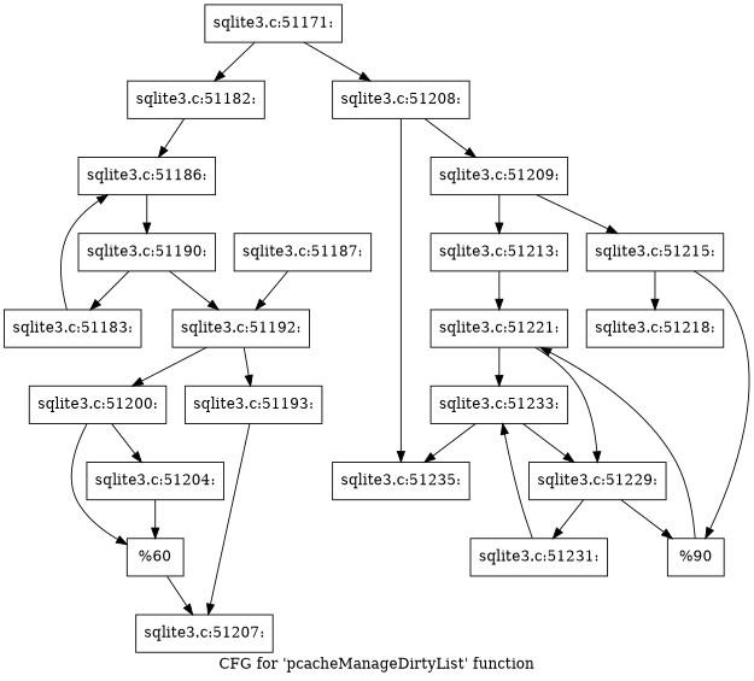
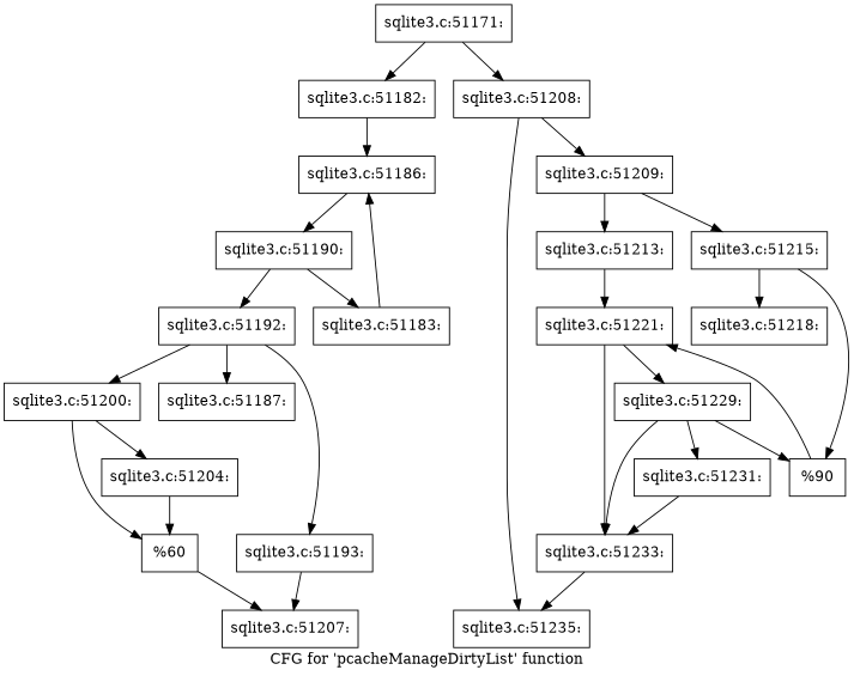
  digraph {
    label="CFG for 'pcacheManageDirtyList' function"
    node [shape=record]
    n1 [label="{sqlite3.c:51171:}"]
    n2 [label="{sqlite3.c:51182:}"]
    n3 [label="{sqlite3.c:51208:}"]
    n4 [label="{sqlite3.c:51186:}"]
    n5 [label="{sqlite3.c:51209:}"]
    n6 [label="{sqlite3.c:51235:}"]
    n7 [label="{sqlite3.c:51183:}"]
    n8 [label="{sqlite3.c:51190:}"]
    n9 [label="{sqlite3.c:51213:}"]
    n10 [label="{sqlite3.c:51215:}"]
    n11 [label="{sqlite3.c:51187:}"]
    n12 [label="{sqlite3.c:51192:}"]
    n13 [label="{sqlite3.c:51193:}"]
    n14 [label="{sqlite3.c:51200:}"]
    n15 [label="{sqlite3.c:51207:}"]
    n16 [label="{sqlite3.c:51204:}"]
    n17 [label="{%60}"]
    n18 [label="{sqlite3.c:51221:}"]
    n19 [label="{sqlite3.c:51218:}"]
    n20 [label="{%90}"]
    n21 [label="{sqlite3.c:51233:}"]
    n22 [label="{sqlite3.c:51229:}"]
    n23 [label="{sqlite3.c:51231:}"]
    n1 -> n2
    n1 -> n3
    n2 -> n4
    n3 -> n5
    n3 -> n6
    n4 -> n8
    n5 -> n9
    n5 -> n10
    n7 -> n4
    n8 -> n7
    n8 -> n12
    n9 -> n18
    n10 -> n19
    n10 -> n20
-   n11 -> n12
+   n12 -> n11
    n12 -> n13
    n12 -> n14
    n13 -> n15
    n14 -> n16
    n14 -> n17
    n16 -> n17
    n17 -> n15
    n18 -> n21
    n18 -> n22
    n20 -> n18
    n21 -> n6
    n22 -> n20
-   n21 -> n22
+   n22 -> n21
    n22 -> n23
    n23 -> n21
  }
